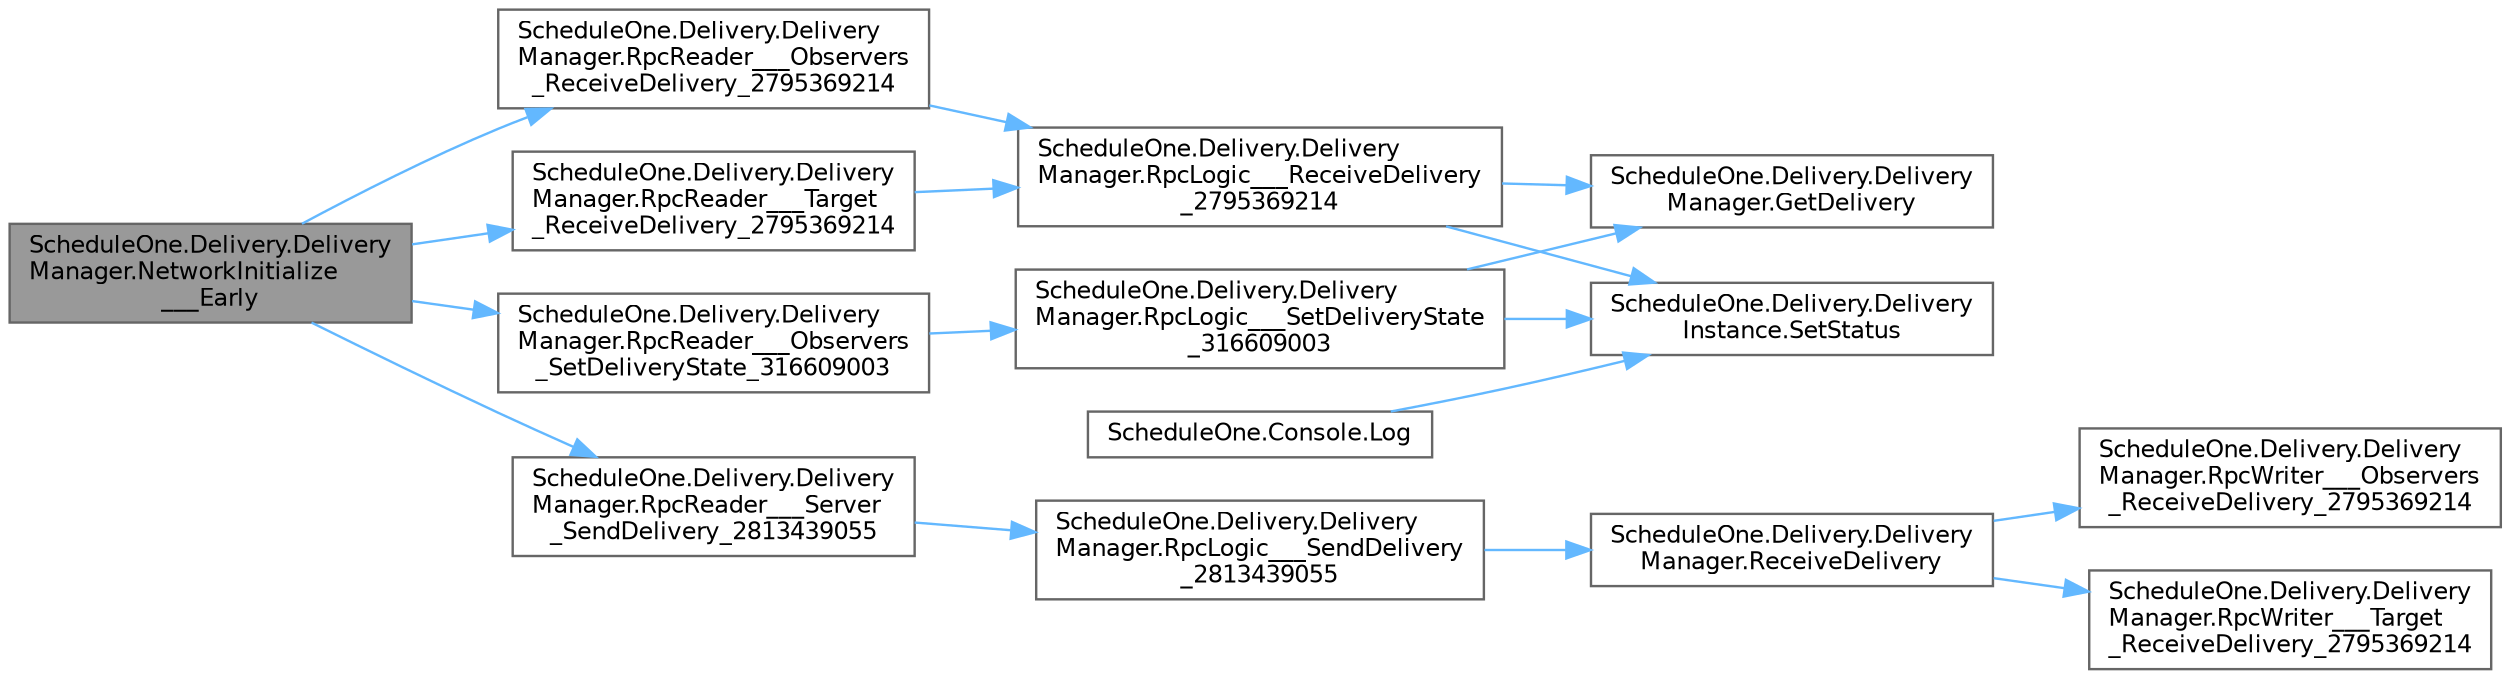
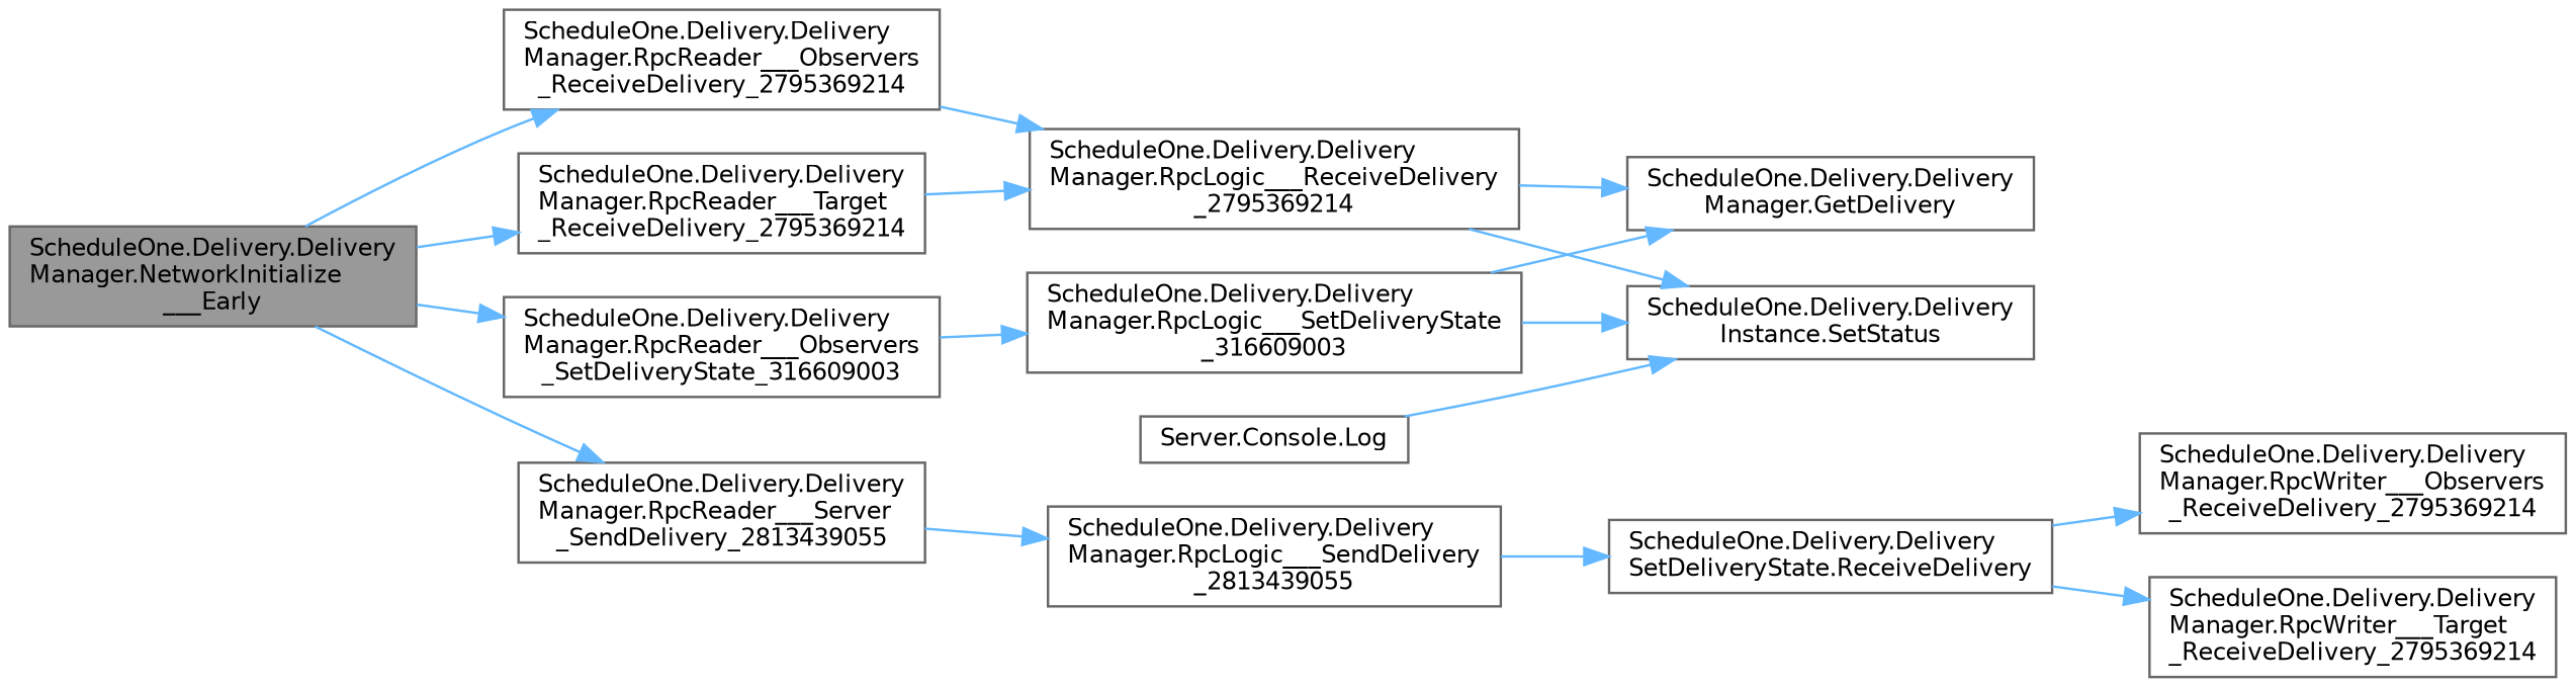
  digraph {
    rankdir=LR
    node [color=grey40 fillcolor=white fontname=Helvetica fontsize=10 shape=box style=filled]
    edge [color=steelblue1 fontname=Helvetica fontsize=10 labelfontname=Helvetica labelfontsize=10 style=solid]
    n1 [color=gray40 fillcolor=grey60 fontcolor=black height=0.2 label="ScheduleOne.Delivery.Delivery\lManager.NetworkInitialize\l___Early" width=0.4]
    n2 [height=0.2 label="ScheduleOne.Delivery.Delivery\lManager.RpcReader___Observers\l_ReceiveDelivery_2795369214" width=0.4]
    n3 [height=0.2 label="ScheduleOne.Delivery.Delivery\lManager.RpcReader___Observers\l_SetDeliveryState_316609003" width=0.4]
    n4 [height=0.2 label="ScheduleOne.Delivery.Delivery\lManager.RpcReader___Server\l_SendDelivery_2813439055" width=0.4]
    n5 [height=0.2 label="ScheduleOne.Delivery.Delivery\lManager.RpcReader___Target\l_ReceiveDelivery_2795369214" width=0.4]
    n6 [height=0.2 label="ScheduleOne.Delivery.Delivery\lManager.RpcLogic___ReceiveDelivery\l_2795369214" width=0.4]
    n7 [height=0.2 label="ScheduleOne.Delivery.Delivery\lManager.RpcLogic___SetDeliveryState\l_316609003" width=0.4]
    n8 [height=0.2 label="ScheduleOne.Delivery.Delivery\lManager.RpcLogic___SendDelivery\l_2813439055" width=0.4]
    n9 [height=0.2 label="ScheduleOne.Delivery.Delivery\lManager.GetDelivery" width=0.4]
    n10 [height=0.2 label="ScheduleOne.Delivery.Delivery\lInstance.SetStatus" width=0.4]
-   n11 [height=0.2 label="ScheduleOne.Console.Log" width=0.4]
-   n12 [height=0.2 label="ScheduleOne.Delivery.Delivery\lManager.ReceiveDelivery" width=0.4]
+   n11 [height=0.2 label="Server.Console.Log" width=0.4]
+   n12 [height=0.2 label="ScheduleOne.Delivery.Delivery\lSetDeliveryState.ReceiveDelivery" width=0.4]
    n13 [height=0.2 label="ScheduleOne.Delivery.Delivery\lManager.RpcWriter___Observers\l_ReceiveDelivery_2795369214" width=0.4]
    n14 [height=0.2 label="ScheduleOne.Delivery.Delivery\lManager.RpcWriter___Target\l_ReceiveDelivery_2795369214" width=0.4]
    n1 -> n2
    n1 -> n3
    n1 -> n4
    n1 -> n5
    n2 -> n6
    n3 -> n7
    n4 -> n8
    n5 -> n6
    n6 -> n9
    n6 -> n10
    n7 -> n9
    n7 -> n10
    n8 -> n12
    n11 -> n10
    n12 -> n13
    n12 -> n14
  }
